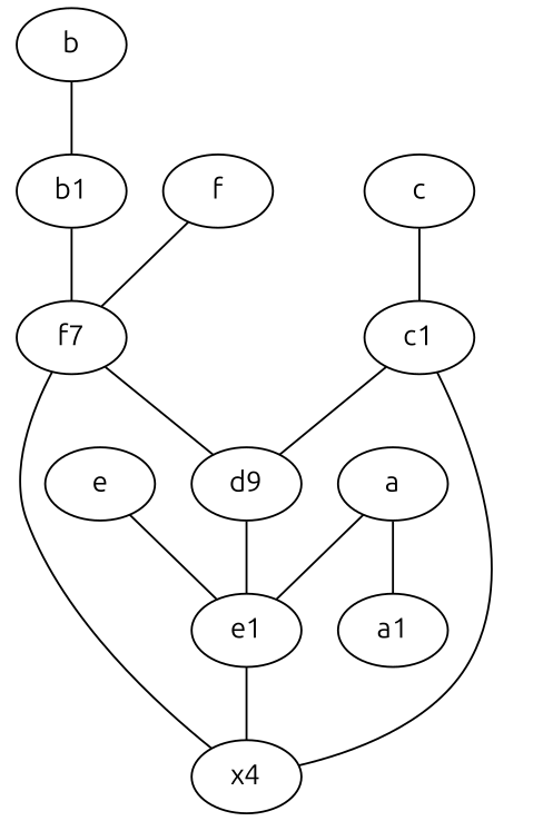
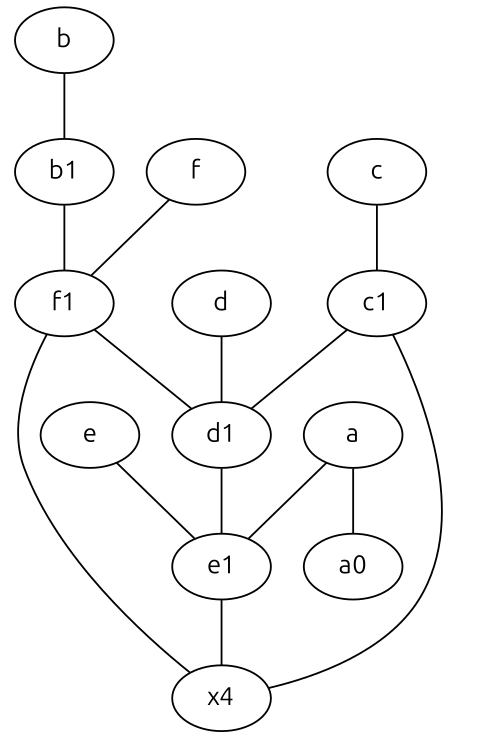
  graph {
    fontname=Ubuntu
    node [fontname=Ubuntu labelfontsize=50]
    edge [fontname=Ubuntu]
    e
    e1
    n3 [label=x4]
    b1
-   f1 [label=f7]
-   d1 [label=d9]
+   f1
+   d1
+   d
    c1
    c
    a
-   a1
+   a1 [label=a0]
    b
    f
    e -- e1
    e1 -- n3
    b1 -- f1
    f1 -- n3
    f1 -- d1
    d1 -- e1
+   d -- d1
    c1 -- n3
    c1 -- d1
    c -- c1
    a -- e1
    a -- a1
    b -- b1
    f -- f1
  }
